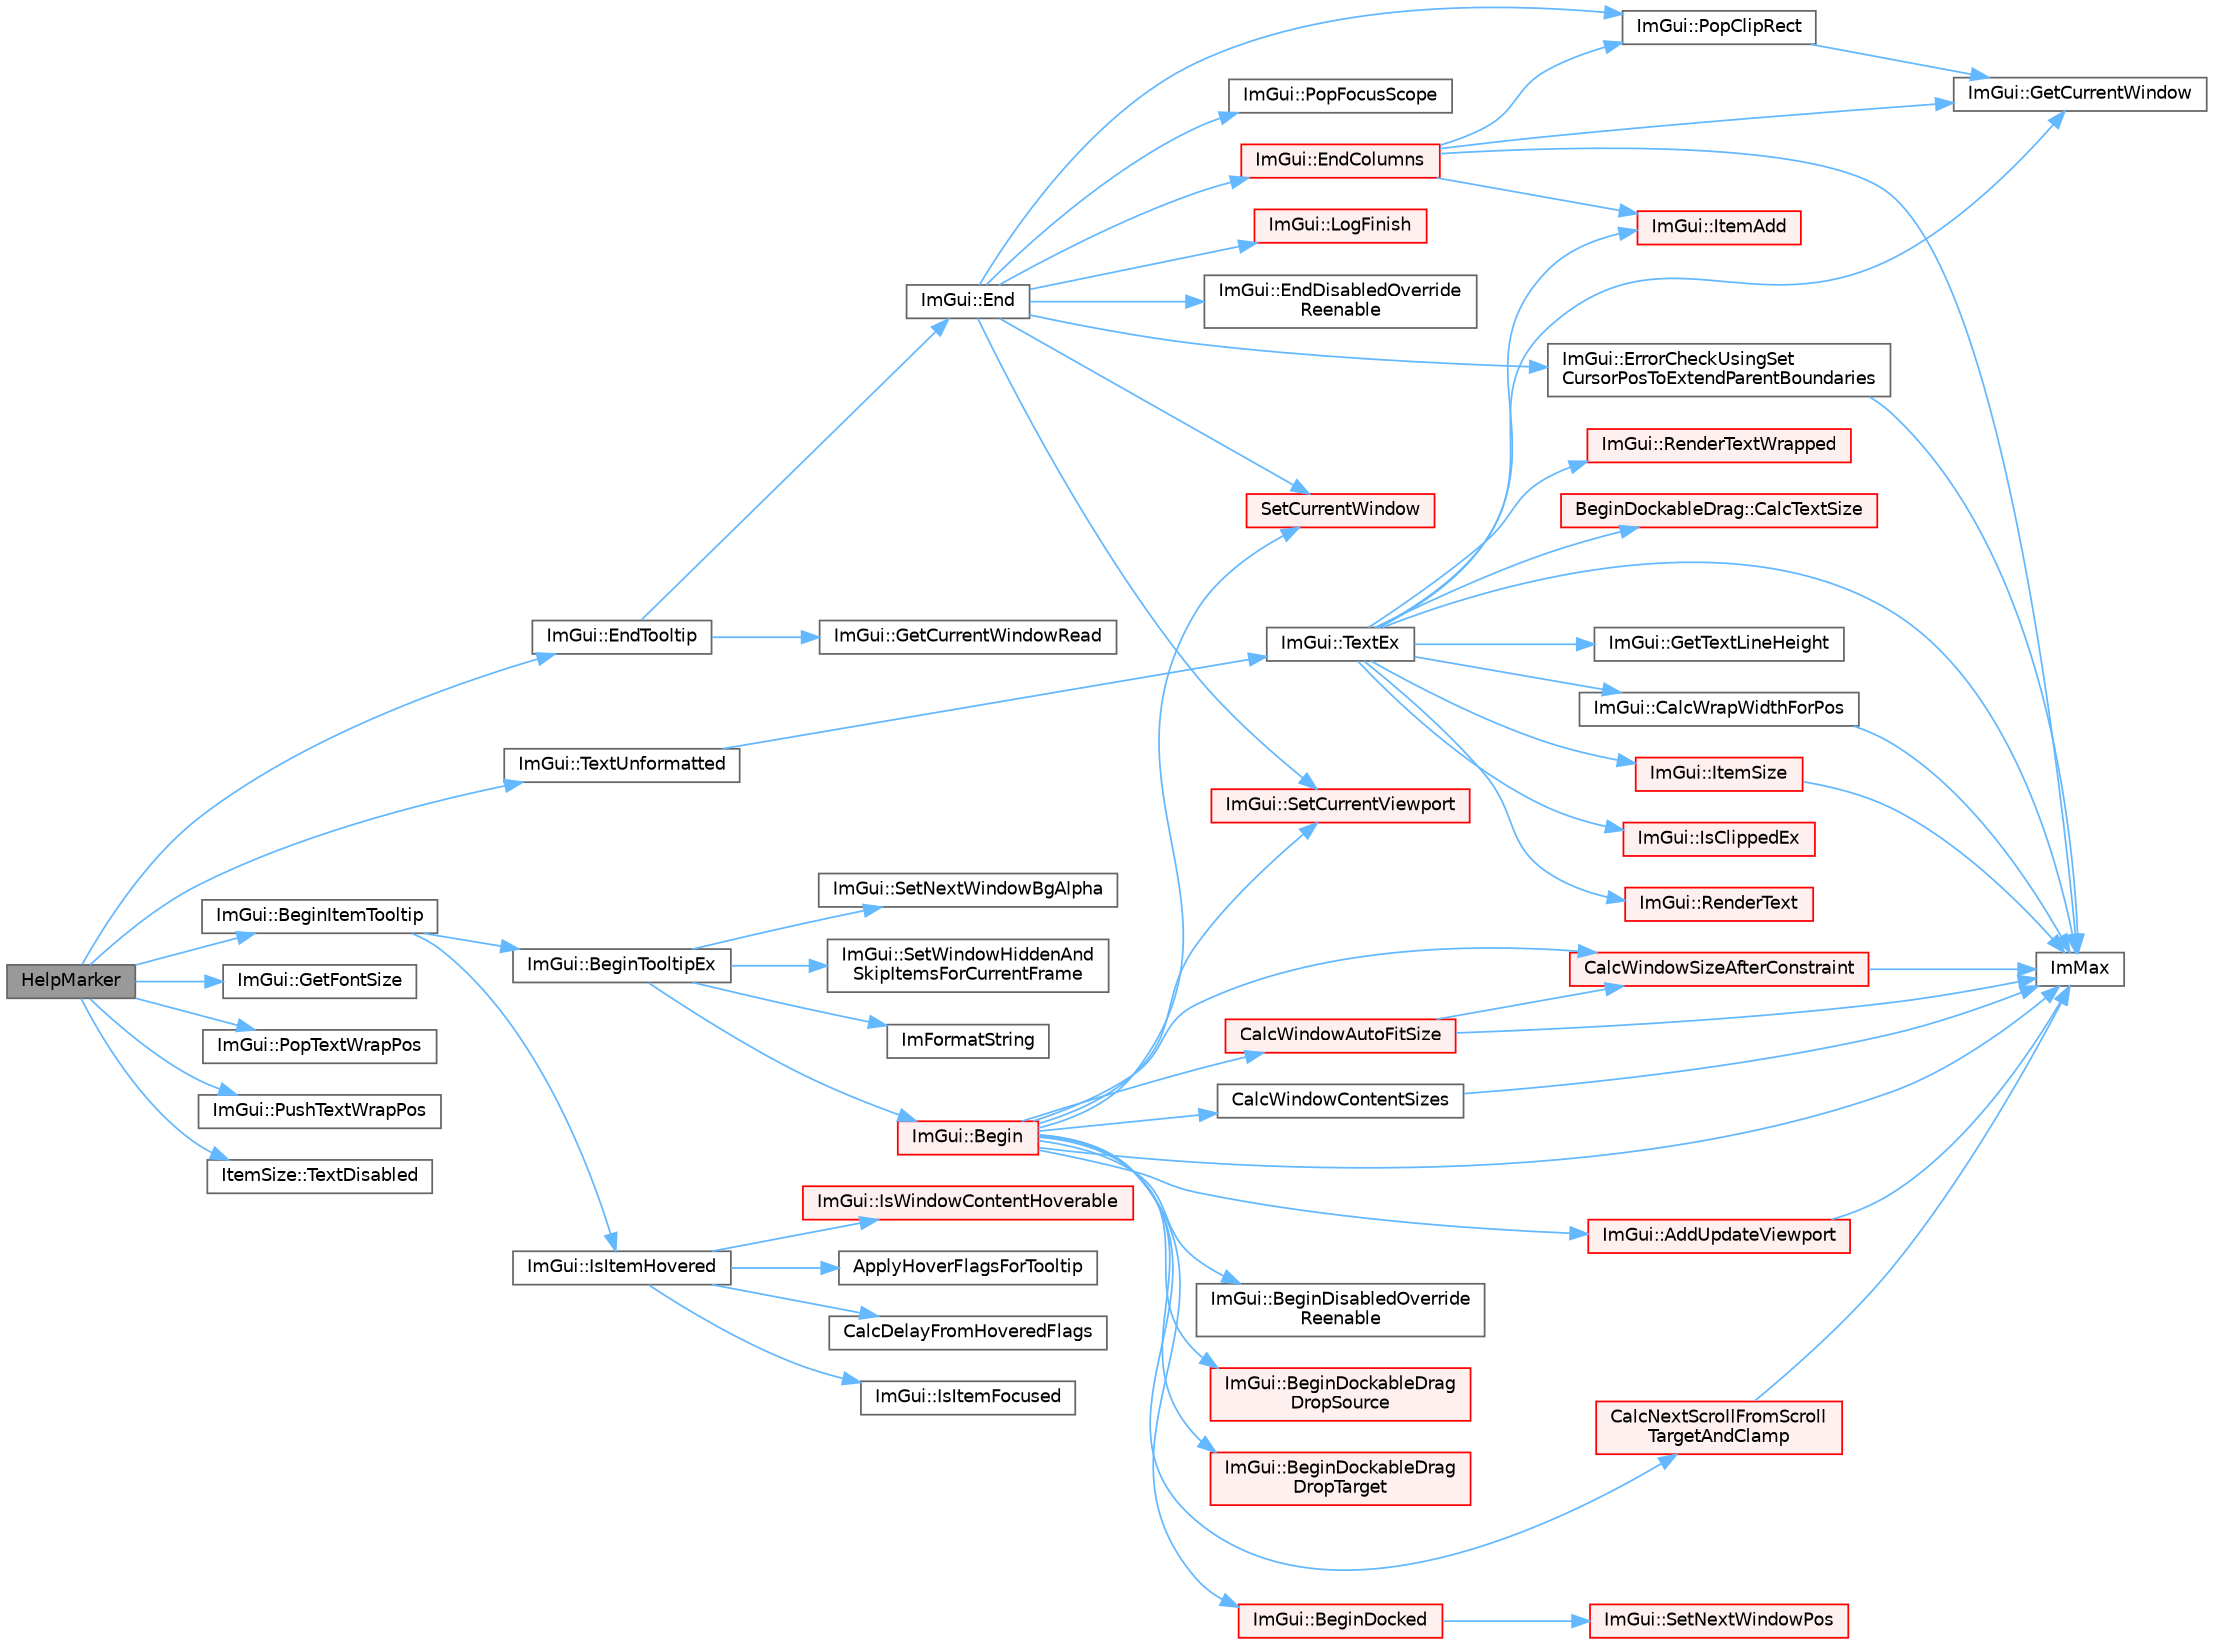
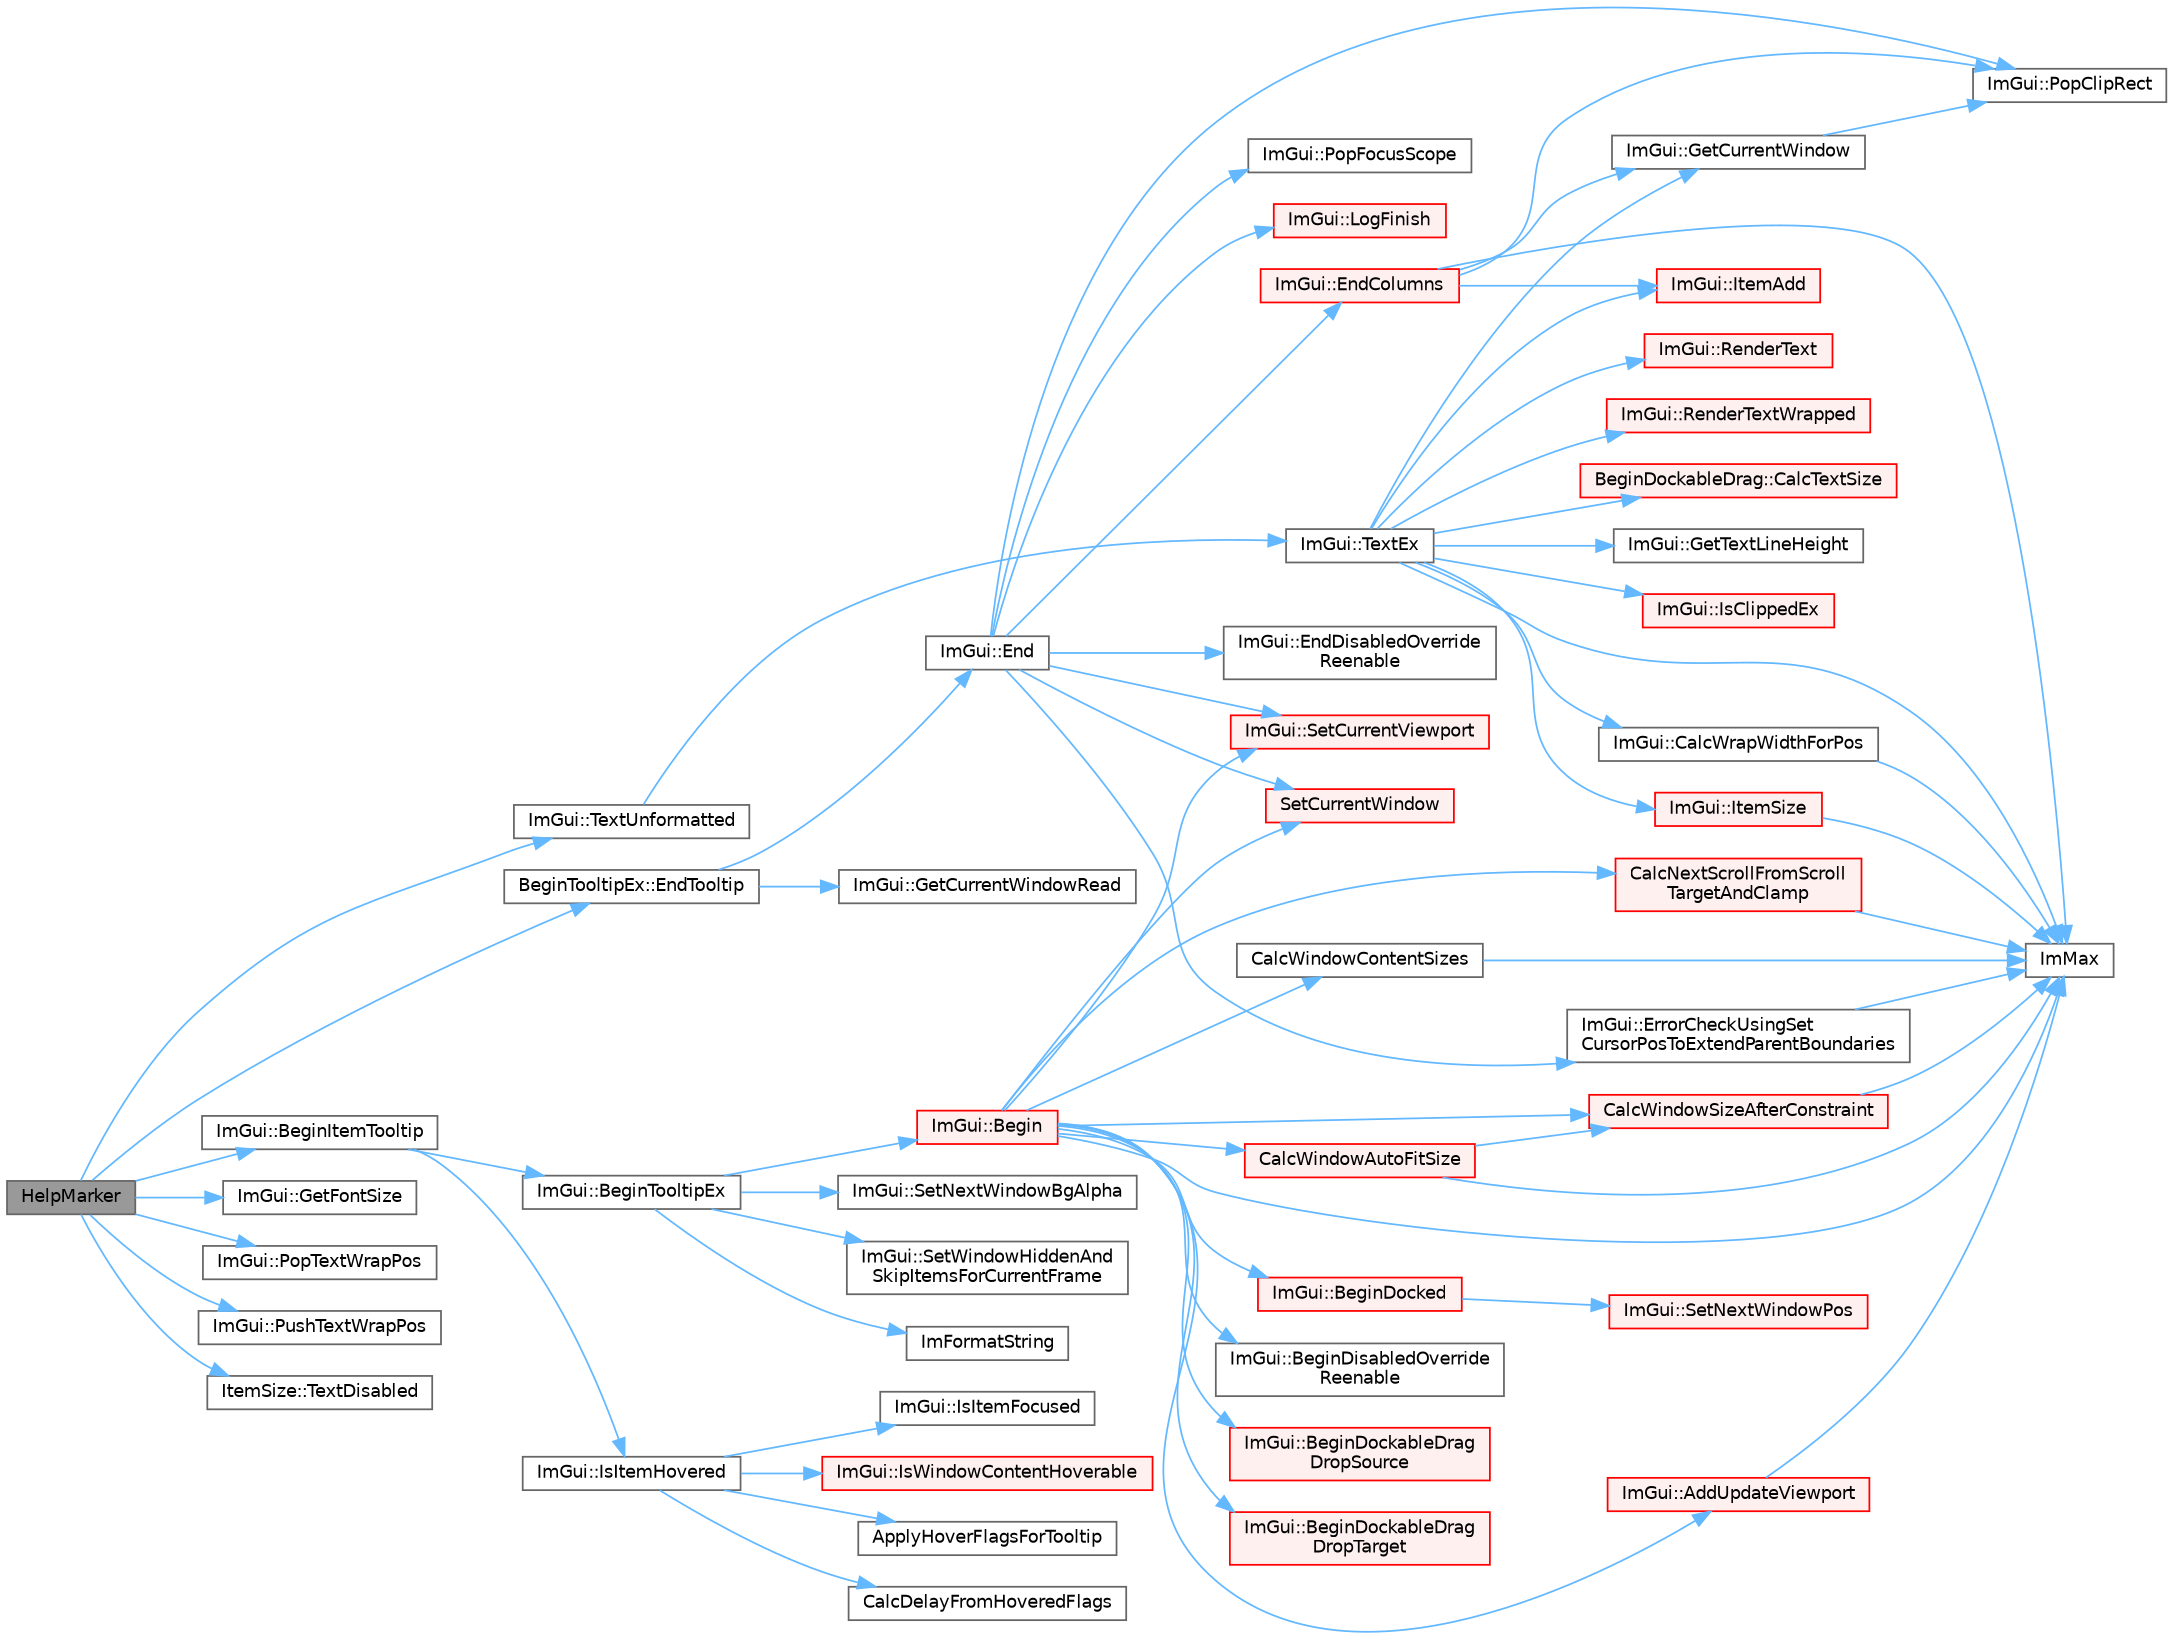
  digraph {
    rankdir=LR
    node [color=grey40 fillcolor=white fontname=Helvetica fontsize=10 shape=box style=filled]
    edge [color=steelblue1 fontname=Helvetica fontsize=10 labelfontname=Helvetica labelfontsize=10 style=solid]
    n1 [color=gray40 fillcolor=grey60 fontcolor=black height=0.2 label=HelpMarker width=0.4]
    n2 [height=0.2 label="ImGui::BeginItemTooltip" width=0.4]
-   n3 [height=0.2 label="ImGui::EndTooltip" width=0.4]
+   n3 [height=0.2 label="BeginTooltipEx::EndTooltip" width=0.4]
    n4 [height=0.2 label="ImGui::GetFontSize" width=0.4]
    n5 [height=0.2 label="ImGui::PopTextWrapPos" width=0.4]
    n6 [height=0.2 label="ImGui::PushTextWrapPos" width=0.4]
    n7 [height=0.2 label="ItemSize::TextDisabled" width=0.4]
    n8 [height=0.2 label="ImGui::TextUnformatted" width=0.4]
    n9 [height=0.2 label="ImGui::BeginTooltipEx" width=0.4]
    n10 [height=0.2 label="ImGui::IsItemHovered" width=0.4]
    n11 [height=0.2 label="ImGui::End" width=0.4]
    n12 [height=0.2 label="ImGui::GetCurrentWindowRead" width=0.4]
    n13 [height=0.2 label="ImGui::TextEx" width=0.4]
    n14 [color=red fillcolor="#FFF0F0" height=0.2 label="ImGui::Begin" width=0.4]
    n15 [height=0.2 label=ImFormatString width=0.4]
    n16 [height=0.2 label="ImGui::SetNextWindowBgAlpha" width=0.4]
    n17 [height=0.2 label="ImGui::SetWindowHiddenAnd\lSkipItemsForCurrentFrame" width=0.4]
    n18 [height=0.2 label=ApplyHoverFlagsForTooltip width=0.4]
    n19 [height=0.2 label=CalcDelayFromHoveredFlags width=0.4]
    n20 [height=0.2 label="ImGui::IsItemFocused" width=0.4]
    n21 [color=red fillcolor="#FFF0F0" height=0.2 label="ImGui::IsWindowContentHoverable" width=0.4]
    n22 [color=red fillcolor="#FFF0F0" height=0.2 label="ImGui::AddUpdateViewport" width=0.4]
    n23 [height=0.2 label=ImMax width=0.4]
    n24 [height=0.2 label="ImGui::BeginDisabledOverride\lReenable" width=0.4]
    n25 [color=red fillcolor="#FFF0F0" height=0.2 label="ImGui::BeginDockableDrag\lDropSource" width=0.4]
    n26 [color=red fillcolor="#FFF0F0" height=0.2 label="ImGui::BeginDockableDrag\lDropTarget" width=0.4]
    n27 [color=red fillcolor="#FFF0F0" height=0.2 label="ImGui::BeginDocked" width=0.4]
    n28 [color=red fillcolor="#FFF0F0" height=0.2 label="CalcNextScrollFromScroll\lTargetAndClamp" width=0.4]
    n29 [color=red fillcolor="#FFF0F0" height=0.2 label=CalcWindowAutoFitSize width=0.4]
    n30 [color=red fillcolor="#FFF0F0" height=0.2 label=CalcWindowSizeAfterConstraint width=0.4]
    n31 [height=0.2 label=CalcWindowContentSizes width=0.4]
    n32 [color=red fillcolor="#FFF0F0" height=0.2 label="ImGui::SetCurrentViewport" width=0.4]
    n33 [color=red fillcolor="#FFF0F0" height=0.2 label=SetCurrentWindow width=0.4]
    n34 [color=red fillcolor="#FFF0F0" height=0.2 label="ImGui::SetNextWindowPos" width=0.4]
    n35 [color=red fillcolor="#FFF0F0" height=0.2 label="ImGui::EndColumns" width=0.4]
    n36 [height=0.2 label="ImGui::PopClipRect" width=0.4]
    n37 [height=0.2 label="ImGui::EndDisabledOverride\lReenable" width=0.4]
    n38 [height=0.2 label="ImGui::ErrorCheckUsingSet\lCursorPosToExtendParentBoundaries" width=0.4]
    n39 [height=0.2 label="ImGui::PopFocusScope" width=0.4]
    n40 [color=red fillcolor="#FFF0F0" height=0.2 label="ImGui::LogFinish" width=0.4]
    n41 [height=0.2 label="ImGui::GetCurrentWindow" width=0.4]
    n42 [color=red fillcolor="#FFF0F0" height=0.2 label="ImGui::ItemAdd" width=0.4]
    n43 [color=red fillcolor="#FFF0F0" height=0.2 label="BeginDockableDrag::CalcTextSize" width=0.4]
    n44 [height=0.2 label="ImGui::CalcWrapWidthForPos" width=0.4]
    n45 [height=0.2 label="ImGui::GetTextLineHeight" width=0.4]
    n46 [color=red fillcolor="#FFF0F0" height=0.2 label="ImGui::IsClippedEx" width=0.4]
    n47 [color=red fillcolor="#FFF0F0" height=0.2 label="ImGui::ItemSize" width=0.4]
    n48 [color=red fillcolor="#FFF0F0" height=0.2 label="ImGui::RenderText" width=0.4]
    n49 [color=red fillcolor="#FFF0F0" height=0.2 label="ImGui::RenderTextWrapped" width=0.4]
    n1 -> n2
    n1 -> n3
    n1 -> n4
    n1 -> n5
    n1 -> n6
    n1 -> n7
    n1 -> n8
    n2 -> n9
    n2 -> n10
    n3 -> n11
    n3 -> n12
    n8 -> n13
    n9 -> n14
    n9 -> n15
    n9 -> n16
    n9 -> n17
    n10 -> n18
    n10 -> n19
    n10 -> n20
    n10 -> n21
    n11 -> n32
    n11 -> n33
    n11 -> n35
    n11 -> n36
    n11 -> n37
    n11 -> n38
    n11 -> n39
    n11 -> n40
    n13 -> n23
    n13 -> n41
    n13 -> n42
    n13 -> n43
    n13 -> n44
    n13 -> n45
    n13 -> n46
    n13 -> n47
    n13 -> n48
    n13 -> n49
    n14 -> n22
    n14 -> n23
    n14 -> n24
    n14 -> n25
    n14 -> n26
    n14 -> n27
    n14 -> n28
    n14 -> n29
    n14 -> n30
    n14 -> n31
    n14 -> n32
    n14 -> n33
    n22 -> n23
    n27 -> n34
    n28 -> n23
    n29 -> n23
    n29 -> n30
    n30 -> n23
    n31 -> n23
    n35 -> n23
    n35 -> n36
    n35 -> n41
    n35 -> n42
-   n36 -> n41
+   n41 -> n36
    n38 -> n23
    n44 -> n23
    n47 -> n23
  }
